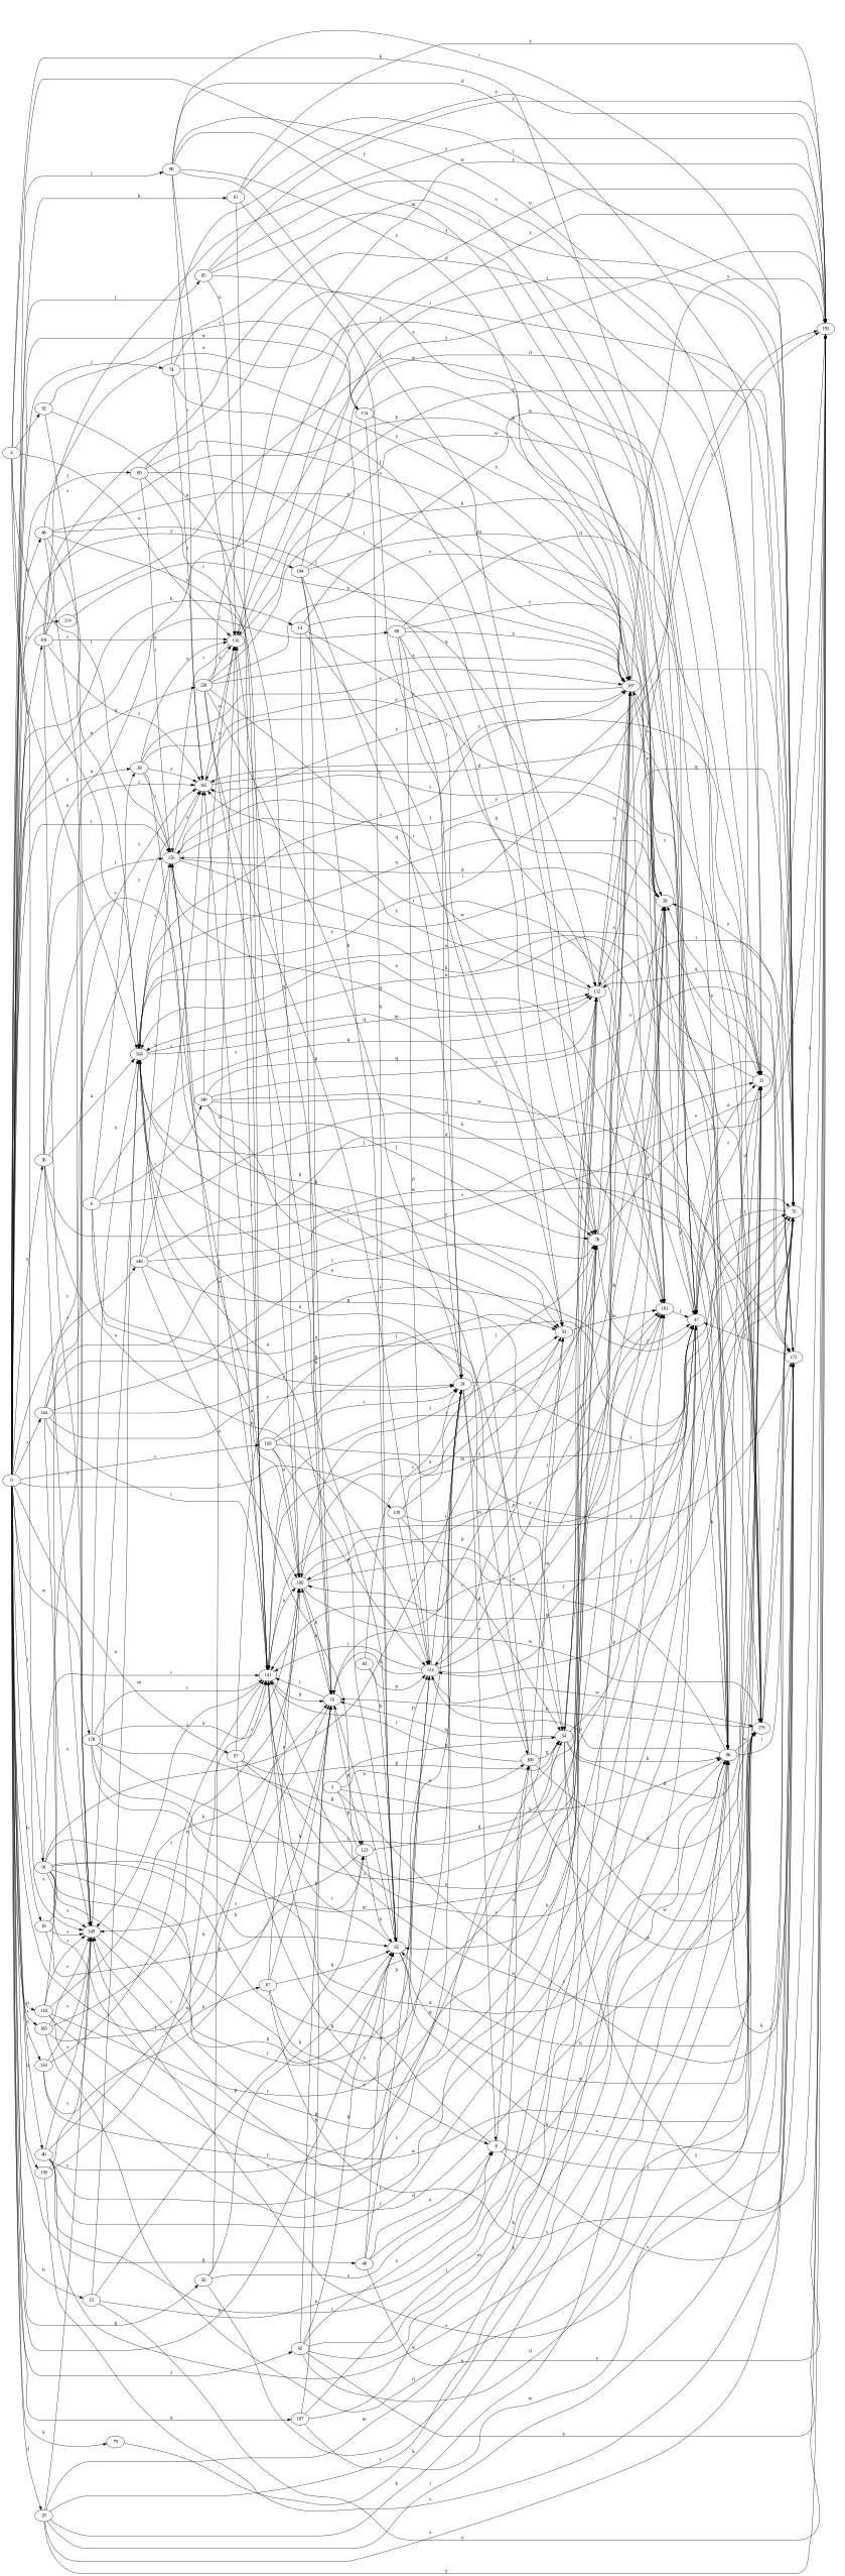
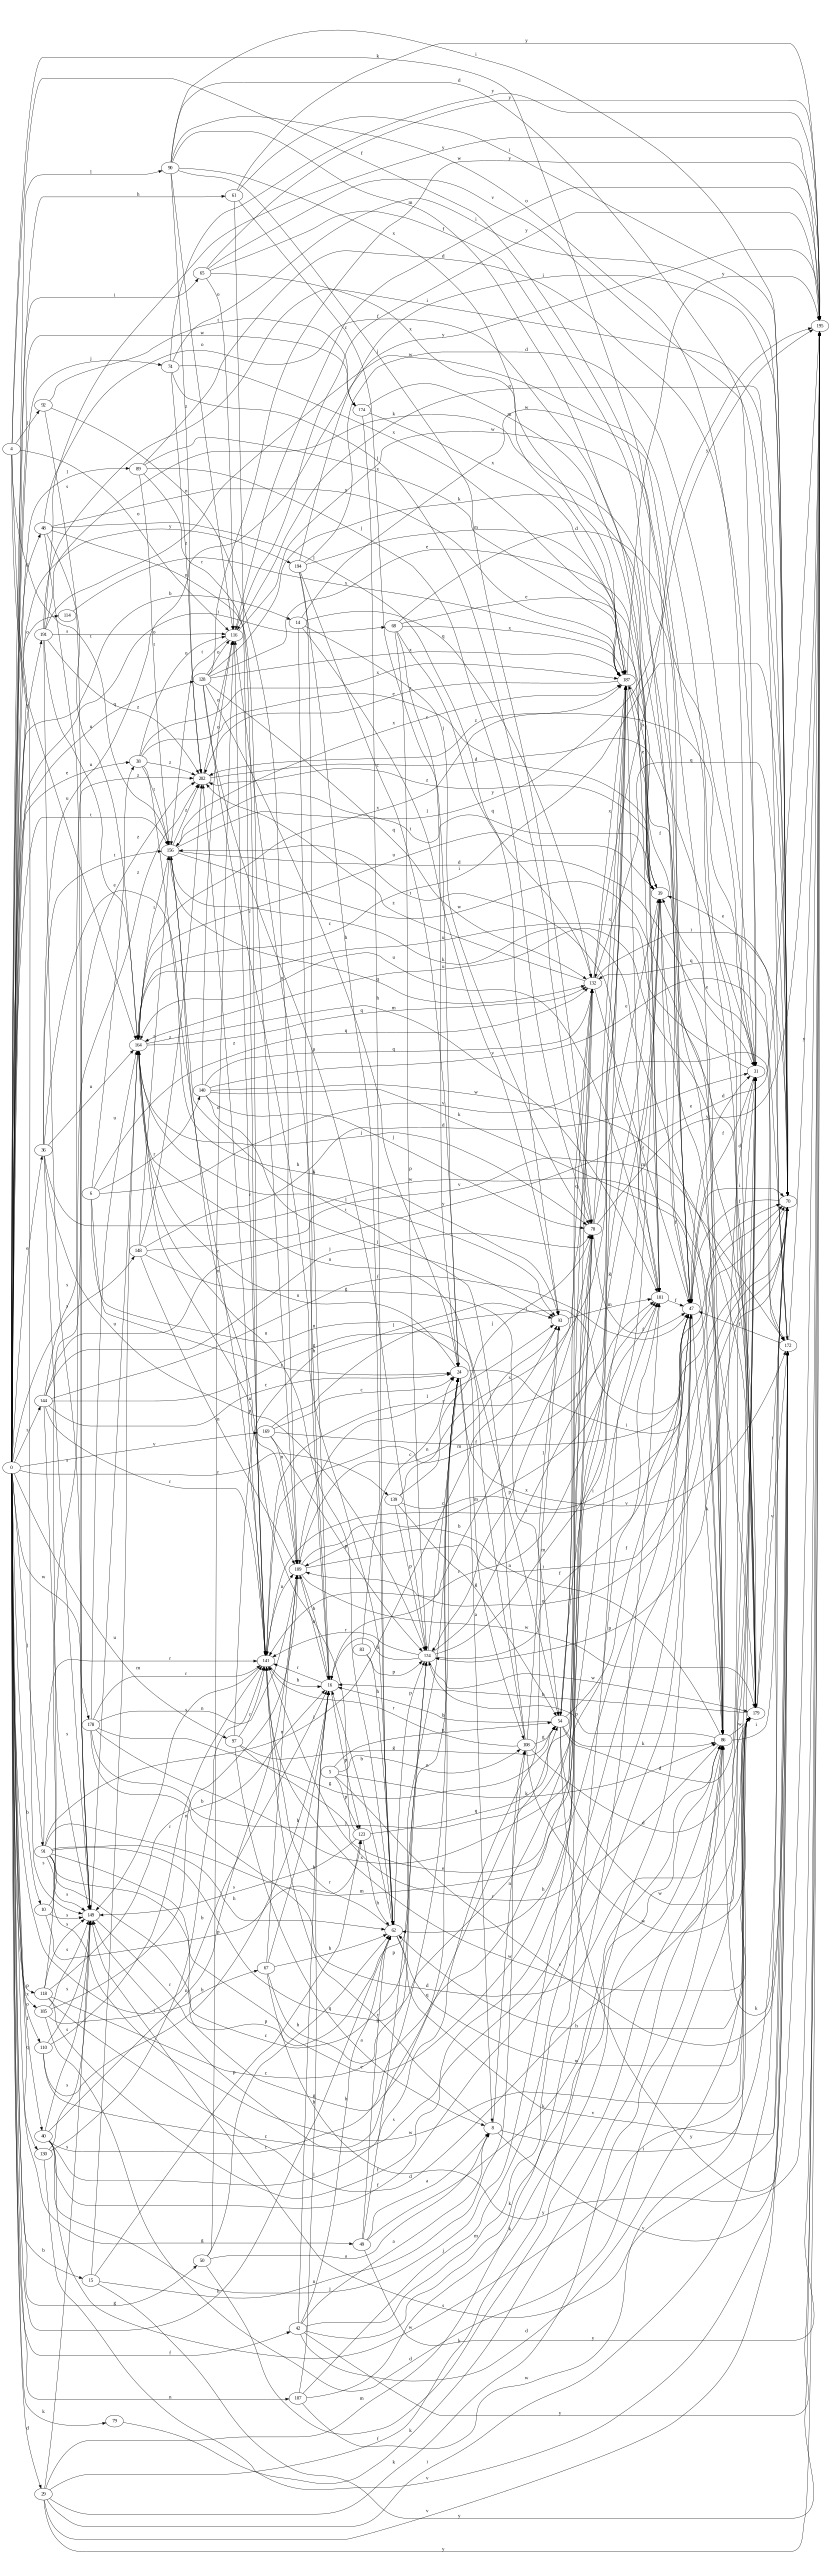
  strict digraph {
    fontname="Liberation Serif"
    rankdir=LR
    node [fontname="Liberation Serif"]
    edge [fontname="Liberation Serif"]
    0
    10
    14
    15
    29
    36
    38
    40
    42
    48
    49
    50
    61
    62
    65
    67
    68
    74
    79
    89
    90
    91
    97
    107
    110
    114
    118
    128
    130
    139
    144
    148
    156
    169
    174
    178
    185
    191
    194
    149
    123
-   202 [label=102]
+   202
    132
    16
    78
    93
    179
    164
    108
    195
    47
    86
    172
    70
    101
    124
    116
    109
    39
    187
    24
    8
    31
    141
    83
    54
    4
    92
    5
    6
    140
    0 -> 10 [label=b]
    0 -> 14 [label=b]
    0 -> 15 [label=b]
    0 -> 29 [label=d]
    0 -> 36 [label=e]
    0 -> 38 [label=e]
    0 -> 40 [label=f]
    0 -> 42 [label=f]
    0 -> 48 [label=g]
    0 -> 49 [label=g]
    0 -> 50 [label=g]
    0 -> 61 [label=h]
    0 -> 62 [label=h]
    0 -> 65 [label=i]
    0 -> 67 [label=i]
    0 -> 68 [label=i]
    0 -> 74 [label=j]
    0 -> 79 [label=k]
    0 -> 89 [label=l]
    0 -> 90 [label=l]
    0 -> 91 [label=l]
    0 -> 97 [label=m]
    0 -> 107 [label=n]
    0 -> 110 [label=o]
    0 -> 114 [label=o]
    0 -> 118 [label=p]
    0 -> 128 [label=q]
    0 -> 130 [label=q]
    0 -> 139 [label=r]
    0 -> 144 [label=s]
    0 -> 148 [label=s]
    0 -> 156 [label=t]
    0 -> 169 [label=v]
    0 -> 174 [label=w]
    0 -> 178 [label=w]
    0 -> 185 [label=x]
    0 -> 191 [label=y]
    0 -> 194 [label=y]
    10 -> 149 [label=s]
    10 -> 123 [label=p]
    10 -> 202 [label=z]
    14 -> 132 [label=q]
    14 -> 16 [label=b]
    14 -> 78 [label=j]
    14 -> 93 [label=l]
    14 -> 179 [label=w]
    15 -> 123 [label=p]
    15 -> 164 [label=u]
    15 -> 108 [label=n]
    15 -> 195 [label=y]
    29 -> 149 [label=s]
    29 -> 195 [label=y]
    29 -> 47 [label=f]
    29 -> 86 [label=k]
    29 -> 172 [label=v]
    29 -> 70 [label=i]
    29 -> 101 [label=m]
    36 -> 156 [label=t]
    36 -> 149 [label=s]
    36 -> 93 [label=l]
    36 -> 179 [label=w]
    36 -> 164 [label=u]
    36 -> 195 [label=y]
    36 -> 124 [label=p]
    38 -> 156 [label=t]
    38 -> 202 [label=z]
    38 -> 116 [label=o]
    38 -> 109 [label=n]
    38 -> 39 [label=e]
    38 -> 187 [label=x]
    40 -> 149 [label=s]
    40 -> 78 [label=j]
    40 -> 93 [label=l]
    40 -> 179 [label=w]
    40 -> 47 [label=f]
    40 -> 109 [label=n]
    40 -> 24 [label=c]
    42 -> 62 [label=h]
    42 -> 16 [label=b]
    42 -> 195 [label=y]
    42 -> 86 [label=k]
    42 -> 101 [label=m]
    42 -> 8 [label=a]
    42 -> 31 [label=d]
    48 -> 149 [label=s]
    48 -> 93 [label=l]
    48 -> 164 [label=u]
    48 -> 47 [label=f]
    48 -> 109 [label=n]
    48 -> 187 [label=x]
    49 -> 62 [label=h]
    49 -> 195 [label=y]
    49 -> 86 [label=k]
    49 -> 124 [label=p]
    49 -> 8 [label=a]
    50 -> 62 [label=h]
    50 -> 86 [label=k]
    50 -> 116 [label=o]
    50 -> 8 [label=a]
    61 -> 195 [label=y]
    61 -> 70 [label=i]
    61 -> 24 [label=c]
    61 -> 141 [label=r]
    62 -> 16 [label=b]
    62 -> 179 [label=w]
    62 -> 164 [label=u]
    62 -> 172 [label=v]
    62 -> 124 [label=p]
    62 -> 141 [label=r]
    65 -> 195 [label=y]
    65 -> 47 [label=f]
    65 -> 172 [label=v]
    65 -> 116 [label=o]
    65 -> 187 [label=x]
    67 -> 62 [label=h]
    67 -> 132 [label=q]
    67 -> 16 [label=b]
    67 -> 195 [label=y]
    67 -> 109 [label=n]
    68 -> 132 [label=q]
    68 -> 124 [label=p]
    68 -> 39 [label=e]
    68 -> 187 [label=x]
    68 -> 24 [label=c]
    68 -> 31 [label=d]
    74 -> 202 [label=z]
    74 -> 78 [label=j]
    74 -> 195 [label=y]
    74 -> 70 [label=i]
    74 -> 187 [label=x]
    79 -> 86 [label=k]
    89 -> 156 [label=t]
    89 -> 78 [label=j]
    89 -> 187 [label=x]
    89 -> 31 [label=d]
    89 -> 141 [label=r]
    90 -> 202 [label=z]
    90 -> 78 [label=j]
    90 -> 179 [label=w]
    90 -> 70 [label=i]
    90 -> 101 [label=m]
    90 -> 116 [label=o]
    90 -> 187 [label=x]
    90 -> 31 [label=d]
    91 -> 62 [label=h]
    91 -> 149 [label=s]
    91 -> 132 [label=q]
    91 -> 93 [label=l]
    91 -> 179 [label=w]
    91 -> 101 [label=m]
    91 -> 39 [label=e]
    91 -> 24 [label=c]
    91 -> 141 [label=r]
    91 -> 54 [label=g]
    97 -> 93 [label=l]
    97 -> 39 [label=e]
    97 -> 8 [label=a]
    97 -> 141 [label=r]
    97 -> 54 [label=g]
    107 -> 16 [label=b]
    107 -> 78 [label=j]
    107 -> 179 [label=w]
    107 -> 86 [label=k]
    110 -> 149 [label=s]
    110 -> 16 [label=b]
    110 -> 24 [label=c]
    110 -> 141 [label=r]
    114 -> 187 [label=x]
    118 -> 149 [label=s]
    118 -> 202 [label=z]
    118 -> 16 [label=b]
    118 -> 47 [label=f]
    118 -> 24 [label=c]
    118 -> 31 [label=d]
    128 -> 62 [label=h]
    128 -> 132 [label=q]
    128 -> 195 [label=y]
    128 -> 86 [label=k]
    128 -> 124 [label=p]
    128 -> 116 [label=o]
    128 -> 39 [label=e]
    128 -> 187 [label=x]
    128 -> 24 [label=c]
    130 -> 149 [label=s]
    130 -> 172 [label=v]
    130 -> 141 [label=r]
    139 -> 78 [label=j]
    139 -> 70 [label=i]
    139 -> 124 [label=p]
    139 -> 187 [label=x]
    139 -> 54 [label=g]
    144 -> 149 [label=s]
    144 -> 202 [label=z]
    144 -> 78 [label=j]
    144 -> 195 [label=y]
    144 -> 47 [label=f]
    144 -> 24 [label=c]
    144 -> 141 [label=r]
    144 -> 54 [label=g]
    148 -> 156 [label=t]
    148 -> 202 [label=z]
    148 -> 172 [label=v]
    148 -> 109 [label=n]
    148 -> 31 [label=d]
    148 -> 54 [label=g]
    156 -> 202 [label=z]
    156 -> 132 [label=q]
    156 -> 179 [label=w]
    156 -> 195 [label=y]
    156 -> 86 [label=k]
    156 -> 187 [label=x]
    156 -> 31 [label=d]
    156 -> 141 [label=r]
    169 -> 47 [label=f]
    169 -> 70 [label=i]
    169 -> 124 [label=p]
    169 -> 109 [label=n]
    169 -> 24 [label=c]
    174 -> 62 [label=h]
    174 -> 101 [label=m]
    174 -> 187 [label=x]
    178 -> 78 [label=j]
    178 -> 164 [label=u]
    178 -> 109 [label=n]
    178 -> 187 [label=x]
    178 -> 31 [label=d]
    178 -> 141 [label=r]
    178 -> 54 [label=g]
    185 -> 149 [label=s]
    185 -> 16 [label=b]
    185 -> 109 [label=n]
    185 -> 31 [label=d]
    191 -> 149 [label=s]
    191 -> 202 [label=z]
    191 -> 179 [label=w]
    191 -> 164 [label=u]
    191 -> 195 [label=y]
    191 -> 86 [label=k]
    191 -> 70 [label=i]
    191 -> 116 [label=o]
    194 -> 62 [label=h]
    194 -> 16 [label=b]
    194 -> 70 [label=i]
    194 -> 101 [label=m]
    194 -> 24 [label=c]
    194 -> 31 [label=d]
    149 -> 164 [label=u]
    149 -> 124 [label=p]
    123 -> 62 [label=h]
    123 -> 149 [label=s]
    123 -> 132 [label=q]
    123 -> 164 [label=u]
    202 -> 116 [label=o]
    202 -> 31 [label=d]
    132 -> 202 [label=z]
    132 -> 16 [label=b]
    132 -> 195 [label=y]
    132 -> 47 [label=f]
    132 -> 70 [label=i]
    132 -> 187 [label=x]
    16 -> 123 [label=p]
    16 -> 116 [label=o]
    16 -> 109 [label=n]
    16 -> 141 [label=r]
    78 -> 195 [label=y]
    78 -> 47 [label=f]
    78 -> 124 [label=p]
    78 -> 39 [label=e]
    78 -> 187 [label=x]
    93 -> 101 [label=m]
    93 -> 109 [label=n]
    179 -> 62 [label=h]
    179 -> 16 [label=b]
    179 -> 164 [label=u]
    179 -> 172 [label=v]
    179 -> 70 [label=i]
    164 -> 156 [label=t]
    164 -> 132 [label=q]
    164 -> 78 [label=j]
    164 -> 93 [label=l]
    164 -> 70 [label=i]
    164 -> 101 [label=m]
    164 -> 187 [label=x]
    108 -> 156 [label=t]
    108 -> 93 [label=l]
    108 -> 179 [label=w]
    108 -> 164 [label=u]
    108 -> 31 [label=d]
    108 -> 141 [label=r]
    108 -> 54 [label=g]
    195 -> 116 [label=o]
    47 -> 62 [label=h]
    47 -> 149 [label=s]
    47 -> 86 [label=k]
    47 -> 70 [label=i]
    47 -> 31 [label=d]
    86 -> 179 [label=w]
    86 -> 70 [label=i]
    86 -> 124 [label=p]
    86 -> 109 [label=n]
    86 -> 39 [label=e]
    86 -> 31 [label=d]
    86 -> 141 [label=r]
    172 -> 149 [label=s]
    172 -> 132 [label=q]
    172 -> 195 [label=y]
    172 -> 47 [label=f]
    172 -> 86 [label=k]
    172 -> 39 [label=e]
    70 -> 132 [label=q]
    70 -> 47 [label=f]
    70 -> 124 [label=p]
    70 -> 116 [label=o]
    70 -> 109 [label=n]
    70 -> 141 [label=r]
    101 -> 156 [label=t]
    101 -> 164 [label=u]
    101 -> 47 [label=f]
    124 -> 16 [label=b]
    124 -> 179 [label=w]
    124 -> 47 [label=f]
    124 -> 101 [label=m]
    124 -> 187 [label=x]
    124 -> 24 [label=c]
    124 -> 141 [label=r]
    116 -> 156 [label=t]
    116 -> 179 [label=w]
    116 -> 195 [label=y]
    116 -> 141 [label=r]
    109 -> 16 [label=b]
    109 -> 93 [label=l]
    109 -> 179 [label=w]
    109 -> 70 [label=i]
    109 -> 101 [label=m]
    39 -> 156 [label=t]
    39 -> 202 [label=z]
    39 -> 164 [label=u]
    39 -> 47 [label=f]
    39 -> 187 [label=x]
    39 -> 141 [label=r]
    39 -> 54 [label=g]
    187 -> 202 [label=z]
    187 -> 195 [label=y]
    187 -> 47 [label=f]
    187 -> 101 [label=m]
    187 -> 39 [label=e]
    187 -> 141 [label=r]
    24 -> 164 [label=u]
    24 -> 172 [label=v]
    24 -> 70 [label=i]
    24 -> 8 [label=a]
    8 -> 108 [label=n]
    8 -> 172 [label=v]
    8 -> 70 [label=i]
    8 -> 141 [label=r]
    31 -> 202 [label=z]
    31 -> 164 [label=u]
    31 -> 47 [label=f]
    31 -> 39 [label=e]
    141 -> 149 [label=s]
    141 -> 202 [label=z]
    141 -> 16 [label=b]
    141 -> 179 [label=w]
    141 -> 101 [label=m]
    141 -> 109 [label=n]
    83 -> 62 [label=h]
    83 -> 124 [label=p]
    83 -> 24 [label=c]
    54 -> 132 [label=q]
    54 -> 16 [label=b]
    54 -> 78 [label=j]
    54 -> 179 [label=w]
    54 -> 195 [label=y]
    54 -> 47 [label=f]
    54 -> 86 [label=k]
    54 -> 31 [label=d]
    4 -> 156 [label=t]
    4 -> 149 [label=s]
    4 -> 164 [label=u]
    4 -> 47 [label=f]
    4 -> 86 [label=k]
    4 -> 116 [label=o]
    4 -> 92 [label=l]
    92 -> 174 [label=t]
    92 -> 149 [label=s]
    92 -> 109 [label=n]
    5 -> 123 [label=p]
    5 -> 108 [label=n]
    5 -> 86 [label=k]
    5 -> 172 [label=v]
    5 -> 54 [label=g]
    6 -> 38 [label=e]
    6 -> 132 [label=q]
    6 -> 108 [label=n]
    6 -> 172 [label=v]
    6 -> 24 [label=c]
    6 -> 140 [label=r]
    140 -> 132 [label=q]
    140 -> 78 [label=j]
    140 -> 93 [label=l]
    140 -> 179 [label=w]
    140 -> 86 [label=k]
    140 -> 172 [label=v]
    140 -> 116 [label=o]
  }
